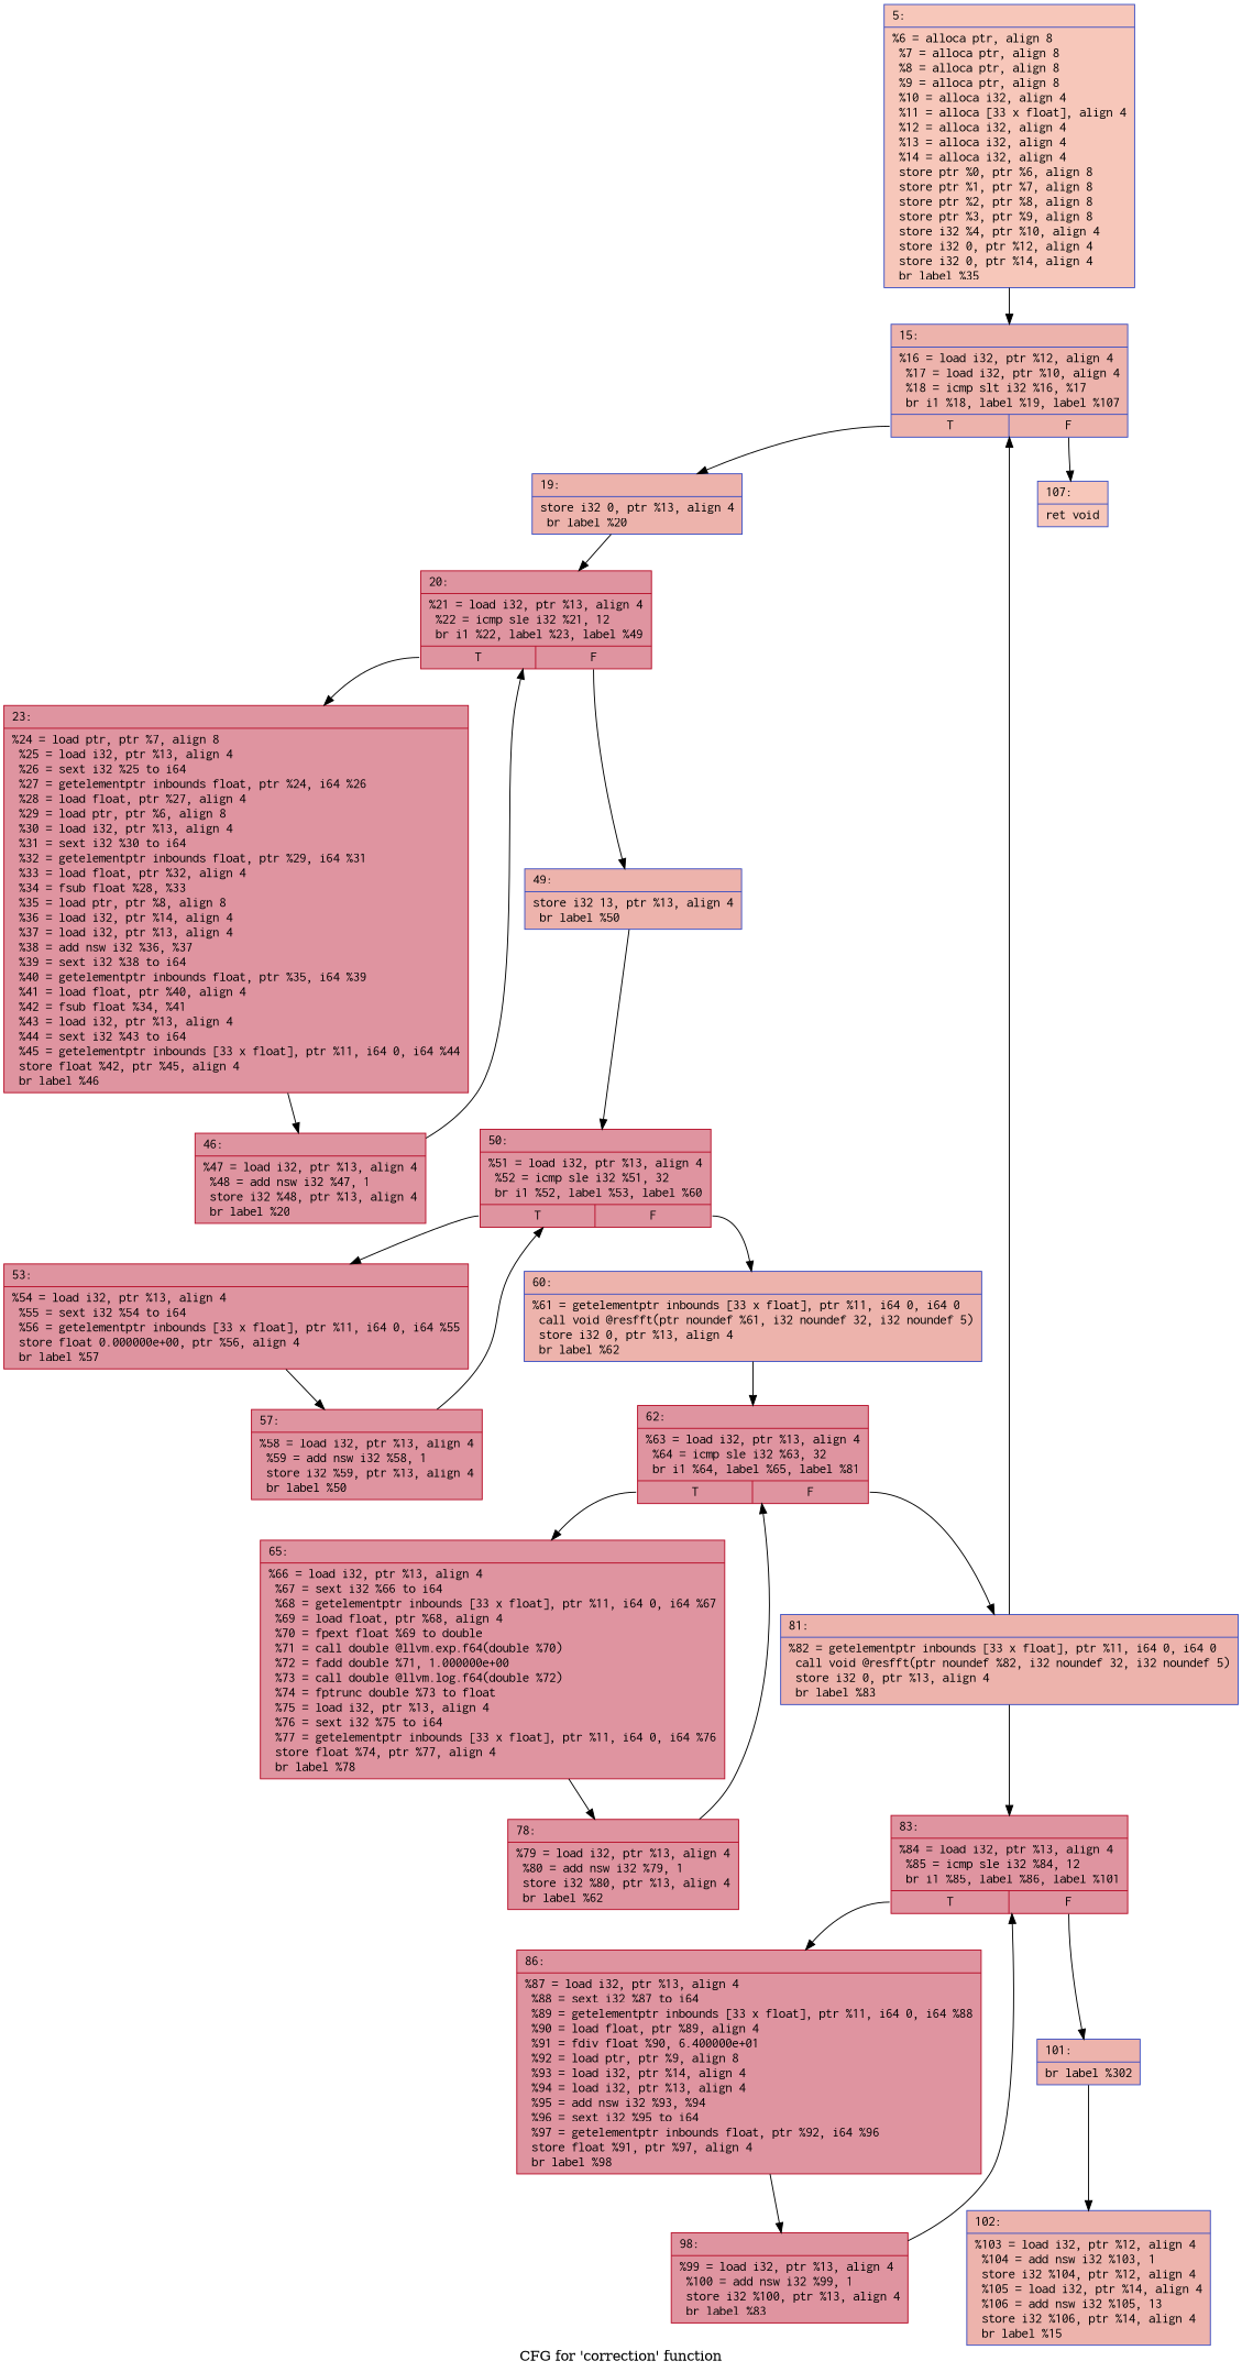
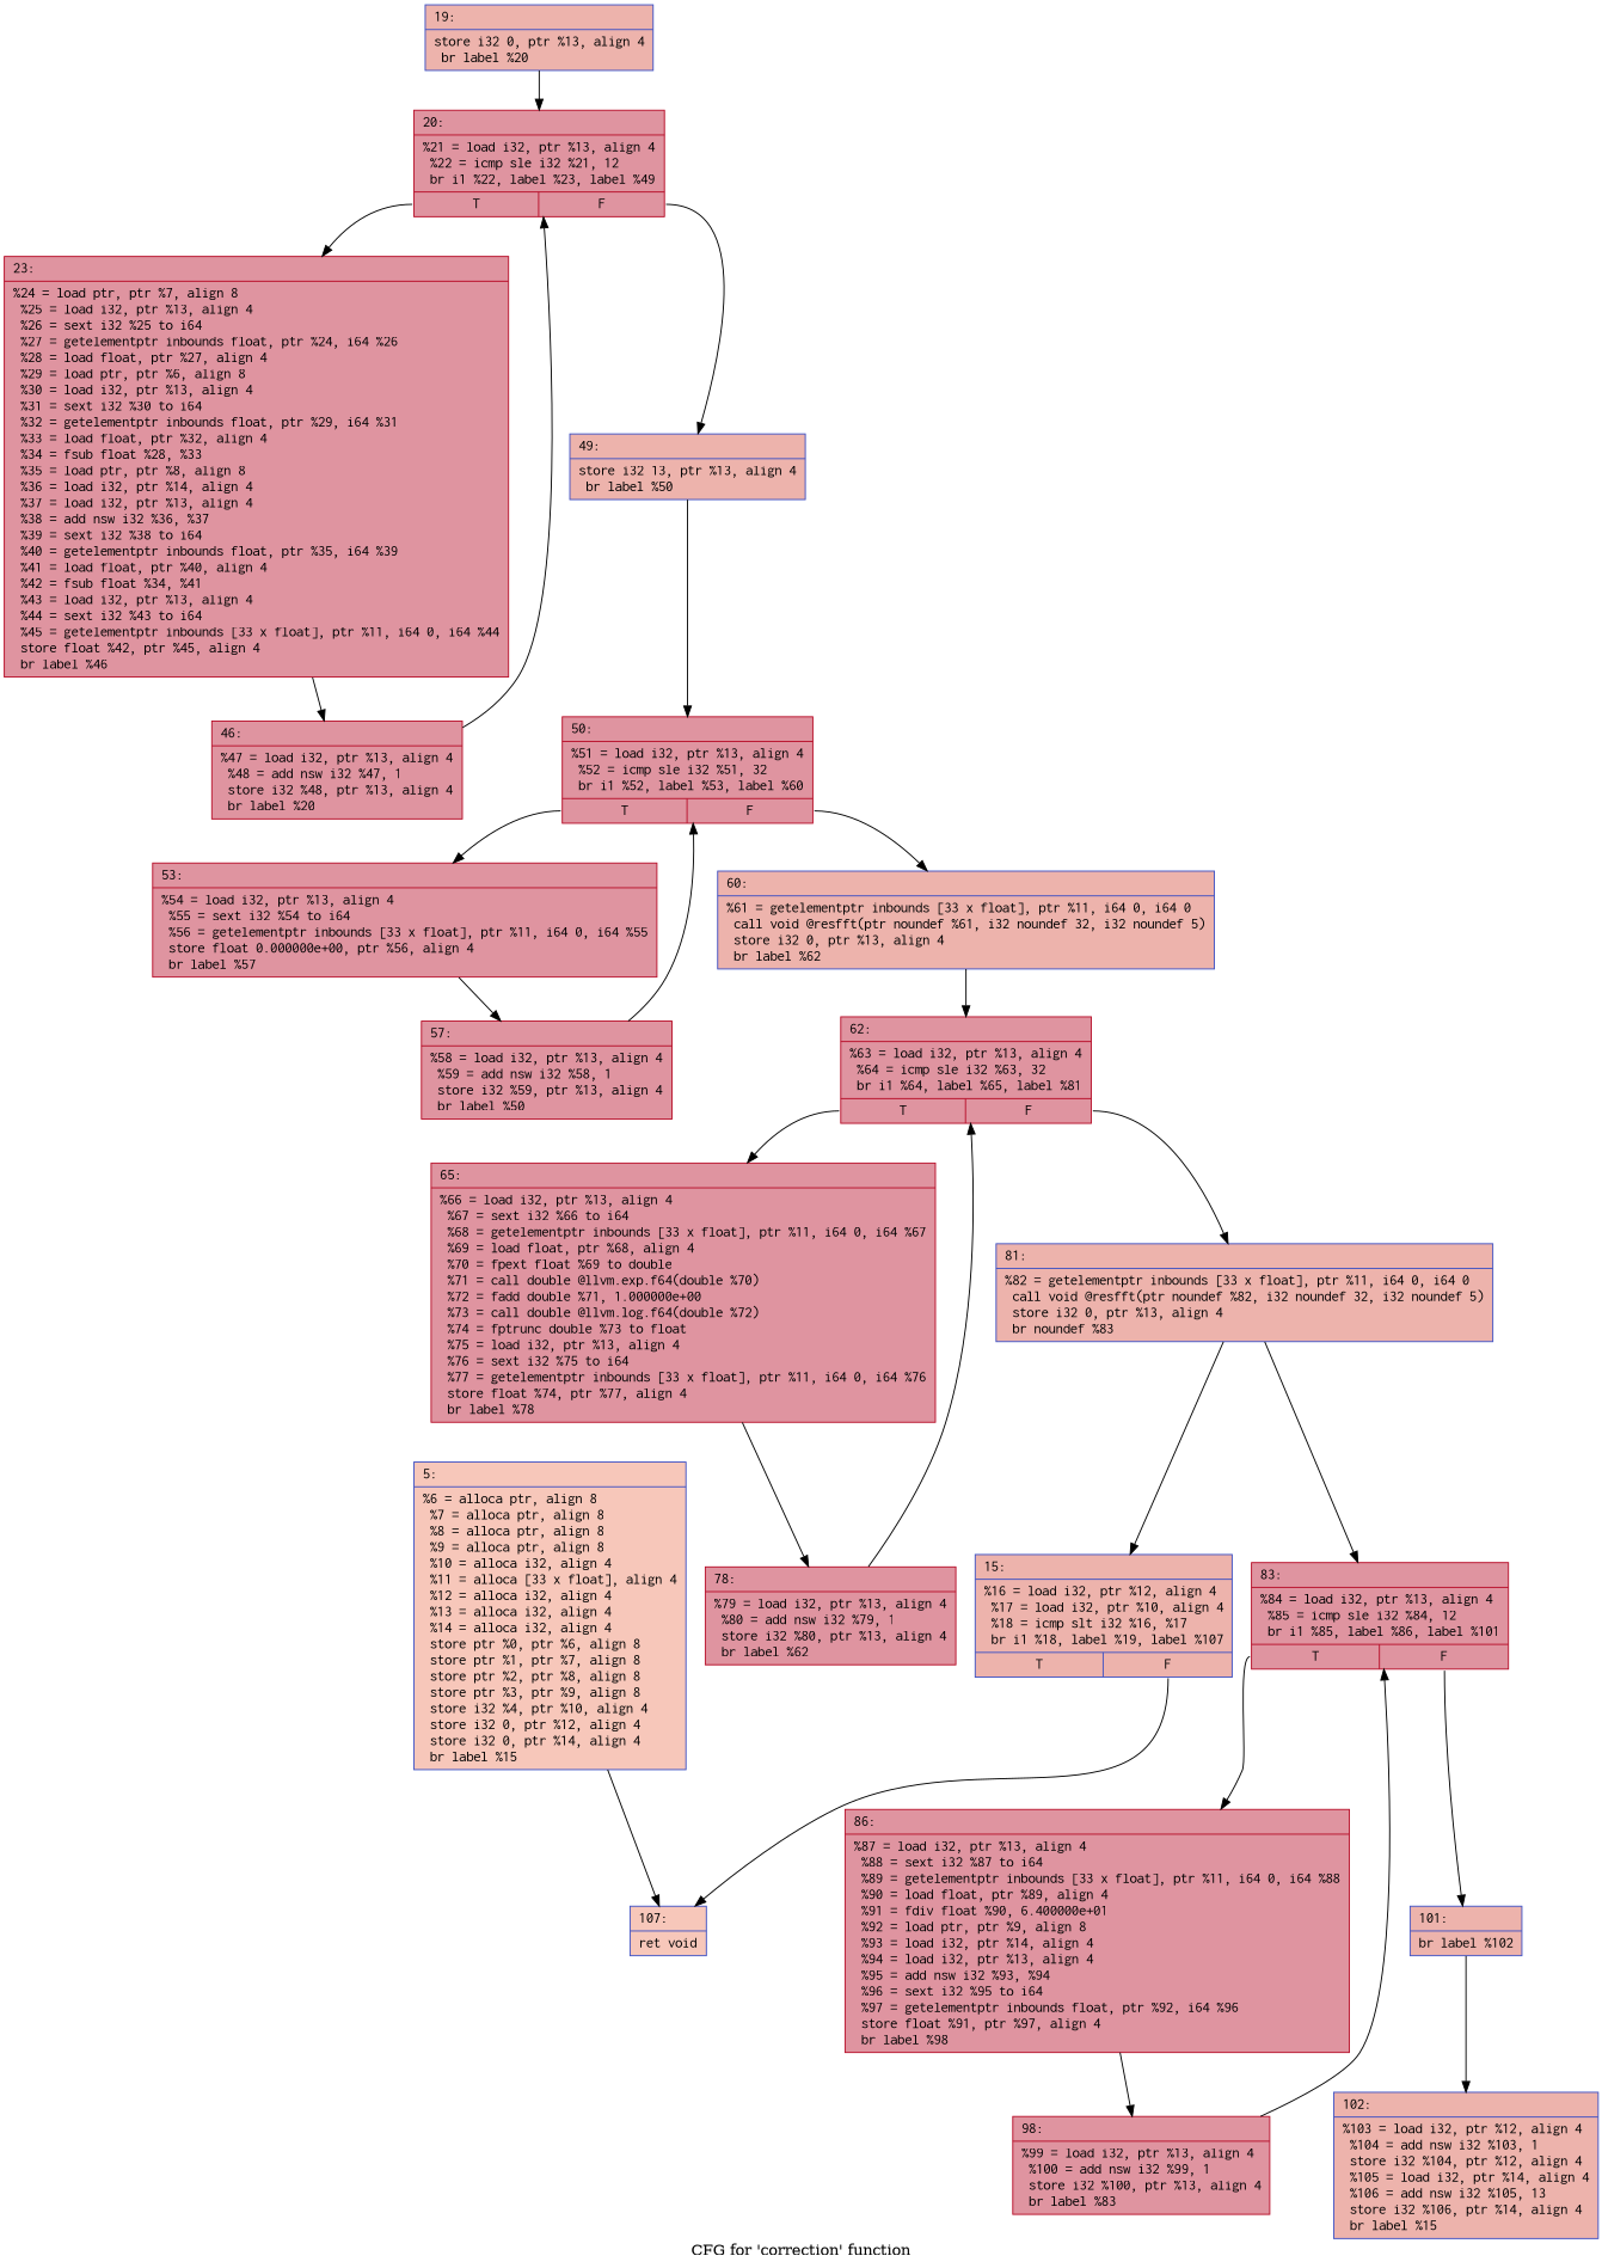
  digraph {
    label="CFG for 'correction' function"
    node [color="#b70d28ff" fillcolor="#b70d2870" fontname=Courier shape=record style=filled]
-   n1 [color="#3d50c3ff" fillcolor="#ec7f6370" label="{5:\l|  %6 = alloca ptr, align 8\l  %7 = alloca ptr, align 8\l  %8 = alloca ptr, align 8\l  %9 = alloca ptr, align 8\l  %10 = alloca i32, align 4\l  %11 = alloca [33 x float], align 4\l  %12 = alloca i32, align 4\l  %13 = alloca i32, align 4\l  %14 = alloca i32, align 4\l  store ptr %0, ptr %6, align 8\l  store ptr %1, ptr %7, align 8\l  store ptr %2, ptr %8, align 8\l  store ptr %3, ptr %9, align 8\l  store i32 %4, ptr %10, align 4\l  store i32 0, ptr %12, align 4\l  store i32 0, ptr %14, align 4\l  br label %35\l}"]
+   n1 [color="#3d50c3ff" fillcolor="#ec7f6370" label="{5:\l|  %6 = alloca ptr, align 8\l  %7 = alloca ptr, align 8\l  %8 = alloca ptr, align 8\l  %9 = alloca ptr, align 8\l  %10 = alloca i32, align 4\l  %11 = alloca [33 x float], align 4\l  %12 = alloca i32, align 4\l  %13 = alloca i32, align 4\l  %14 = alloca i32, align 4\l  store ptr %0, ptr %6, align 8\l  store ptr %1, ptr %7, align 8\l  store ptr %2, ptr %8, align 8\l  store ptr %3, ptr %9, align 8\l  store i32 %4, ptr %10, align 4\l  store i32 0, ptr %12, align 4\l  store i32 0, ptr %14, align 4\l  br label %15\l}"]
    n2 [color="#3d50c3ff" fillcolor="#d6524470" label="{15:\l|  %16 = load i32, ptr %12, align 4\l  %17 = load i32, ptr %10, align 4\l  %18 = icmp slt i32 %16, %17\l  br i1 %18, label %19, label %107\l|{<s0>T|<s1>F}}"]
    n3 [color="#3d50c3ff" fillcolor="#d6524470" label="{19:\l|  store i32 0, ptr %13, align 4\l  br label %20\l}"]
    n4 [color="#3d50c3ff" fillcolor="#ec7f6370" label="{107:\l|  ret void\l}"]
    n5 [label="{20:\l|  %21 = load i32, ptr %13, align 4\l  %22 = icmp sle i32 %21, 12\l  br i1 %22, label %23, label %49\l|{<s0>T|<s1>F}}"]
    n6 [label="{23:\l|  %24 = load ptr, ptr %7, align 8\l  %25 = load i32, ptr %13, align 4\l  %26 = sext i32 %25 to i64\l  %27 = getelementptr inbounds float, ptr %24, i64 %26\l  %28 = load float, ptr %27, align 4\l  %29 = load ptr, ptr %6, align 8\l  %30 = load i32, ptr %13, align 4\l  %31 = sext i32 %30 to i64\l  %32 = getelementptr inbounds float, ptr %29, i64 %31\l  %33 = load float, ptr %32, align 4\l  %34 = fsub float %28, %33\l  %35 = load ptr, ptr %8, align 8\l  %36 = load i32, ptr %14, align 4\l  %37 = load i32, ptr %13, align 4\l  %38 = add nsw i32 %36, %37\l  %39 = sext i32 %38 to i64\l  %40 = getelementptr inbounds float, ptr %35, i64 %39\l  %41 = load float, ptr %40, align 4\l  %42 = fsub float %34, %41\l  %43 = load i32, ptr %13, align 4\l  %44 = sext i32 %43 to i64\l  %45 = getelementptr inbounds [33 x float], ptr %11, i64 0, i64 %44\l  store float %42, ptr %45, align 4\l  br label %46\l}"]
    n7 [color="#3d50c3ff" fillcolor="#d6524470" label="{49:\l|  store i32 13, ptr %13, align 4\l  br label %50\l}"]
    n8 [label="{46:\l|  %47 = load i32, ptr %13, align 4\l  %48 = add nsw i32 %47, 1\l  store i32 %48, ptr %13, align 4\l  br label %20\l}"]
    n9 [label="{50:\l|  %51 = load i32, ptr %13, align 4\l  %52 = icmp sle i32 %51, 32\l  br i1 %52, label %53, label %60\l|{<s0>T|<s1>F}}"]
    n10 [label="{53:\l|  %54 = load i32, ptr %13, align 4\l  %55 = sext i32 %54 to i64\l  %56 = getelementptr inbounds [33 x float], ptr %11, i64 0, i64 %55\l  store float 0.000000e+00, ptr %56, align 4\l  br label %57\l}"]
    n11 [color="#3d50c3ff" fillcolor="#d6524470" label="{60:\l|  %61 = getelementptr inbounds [33 x float], ptr %11, i64 0, i64 0\l  call void @resfft(ptr noundef %61, i32 noundef 32, i32 noundef 5)\l  store i32 0, ptr %13, align 4\l  br label %62\l}"]
    n12 [label="{57:\l|  %58 = load i32, ptr %13, align 4\l  %59 = add nsw i32 %58, 1\l  store i32 %59, ptr %13, align 4\l  br label %50\l}"]
    n13 [label="{62:\l|  %63 = load i32, ptr %13, align 4\l  %64 = icmp sle i32 %63, 32\l  br i1 %64, label %65, label %81\l|{<s0>T|<s1>F}}"]
    n14 [label="{65:\l|  %66 = load i32, ptr %13, align 4\l  %67 = sext i32 %66 to i64\l  %68 = getelementptr inbounds [33 x float], ptr %11, i64 0, i64 %67\l  %69 = load float, ptr %68, align 4\l  %70 = fpext float %69 to double\l  %71 = call double @llvm.exp.f64(double %70)\l  %72 = fadd double %71, 1.000000e+00\l  %73 = call double @llvm.log.f64(double %72)\l  %74 = fptrunc double %73 to float\l  %75 = load i32, ptr %13, align 4\l  %76 = sext i32 %75 to i64\l  %77 = getelementptr inbounds [33 x float], ptr %11, i64 0, i64 %76\l  store float %74, ptr %77, align 4\l  br label %78\l}"]
-   n15 [color="#3d50c3ff" fillcolor="#d6524470" label="{81:\l|  %82 = getelementptr inbounds [33 x float], ptr %11, i64 0, i64 0\l  call void @resfft(ptr noundef %82, i32 noundef 32, i32 noundef 5)\l  store i32 0, ptr %13, align 4\l  br label %83\l}"]
+   n15 [color="#3d50c3ff" fillcolor="#d6524470" label="{81:\l|  %82 = getelementptr inbounds [33 x float], ptr %11, i64 0, i64 0\l  call void @resfft(ptr noundef %82, i32 noundef 32, i32 noundef 5)\l  store i32 0, ptr %13, align 4\l  br noundef %83\l}"]
    n16 [label="{78:\l|  %79 = load i32, ptr %13, align 4\l  %80 = add nsw i32 %79, 1\l  store i32 %80, ptr %13, align 4\l  br label %62\l}"]
    n17 [label="{83:\l|  %84 = load i32, ptr %13, align 4\l  %85 = icmp sle i32 %84, 12\l  br i1 %85, label %86, label %101\l|{<s0>T|<s1>F}}"]
    n18 [label="{86:\l|  %87 = load i32, ptr %13, align 4\l  %88 = sext i32 %87 to i64\l  %89 = getelementptr inbounds [33 x float], ptr %11, i64 0, i64 %88\l  %90 = load float, ptr %89, align 4\l  %91 = fdiv float %90, 6.400000e+01\l  %92 = load ptr, ptr %9, align 8\l  %93 = load i32, ptr %14, align 4\l  %94 = load i32, ptr %13, align 4\l  %95 = add nsw i32 %93, %94\l  %96 = sext i32 %95 to i64\l  %97 = getelementptr inbounds float, ptr %92, i64 %96\l  store float %91, ptr %97, align 4\l  br label %98\l}"]
-   n19 [color="#3d50c3ff" fillcolor="#d6524470" label="{101:\l|  br label %302\l}"]
+   n19 [color="#3d50c3ff" fillcolor="#d6524470" label="{101:\l|  br label %102\l}"]
    n20 [label="{98:\l|  %99 = load i32, ptr %13, align 4\l  %100 = add nsw i32 %99, 1\l  store i32 %100, ptr %13, align 4\l  br label %83\l}"]
    n21 [color="#3d50c3ff" fillcolor="#d6524470" label="{102:\l|  %103 = load i32, ptr %12, align 4\l  %104 = add nsw i32 %103, 1\l  store i32 %104, ptr %12, align 4\l  %105 = load i32, ptr %14, align 4\l  %106 = add nsw i32 %105, 13\l  store i32 %106, ptr %14, align 4\l  br label %15\l}"]
-   n1 -> n2
-   n2 -> n3 [tailport=s0]
+   n1 -> n4
    n2 -> n4 [tailport=s1]
    n3 -> n5
    n5 -> n6 [tailport=s0]
    n5 -> n7 [tailport=s1]
    n6 -> n8
    n7 -> n9
    n8 -> n5
    n9 -> n10 [tailport=s0]
    n9 -> n11 [tailport=s1]
    n10 -> n12
    n11 -> n13
    n12 -> n9
    n13 -> n14 [tailport=s0]
    n13 -> n15 [tailport=s1]
    n14 -> n16
    n15 -> n2
    n15 -> n17
    n16 -> n13
    n17 -> n18 [tailport=s0]
    n17 -> n19 [tailport=s1]
    n18 -> n20
    n19 -> n21
    n20 -> n17
  }
